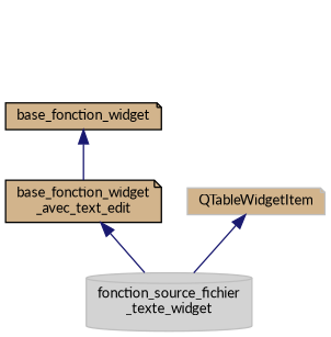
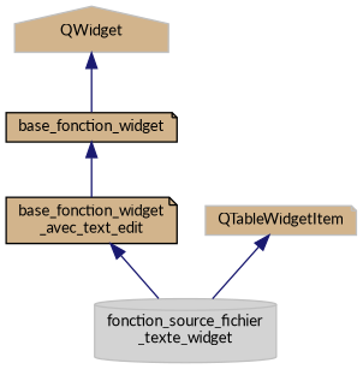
  digraph {
    fontname=Lato
    node [color=grey75 fillcolor=tan fontname=Lato fontsize=10 shape=note style=filled]
    edge [color=midnightblue dir=back fontname=Lato fontsize=10 labelfontname=Helvetica labelfontsize=10 style=solid]
    n1 [fillcolor=lightgrey fontcolor=black height=0.2 label="fonction_source_fichier\l_texte_widget" shape=cylinder width=0.4]
    n2 [color=black height=0.2 label="base_fonction_widget\l_avec_text_edit" width=0.4]
    n3 [color=black height=0.2 label=base_fonction_widget width=0.4]
+   n4 [height=0.2 label=QWidget shape=house width=0.4]
    n5 [height=0.2 label=QTableWidgetItem width=0.4]
    n2 -> n1
    n3 -> n2
+   n4 -> n3
    n5 -> n1
  }
